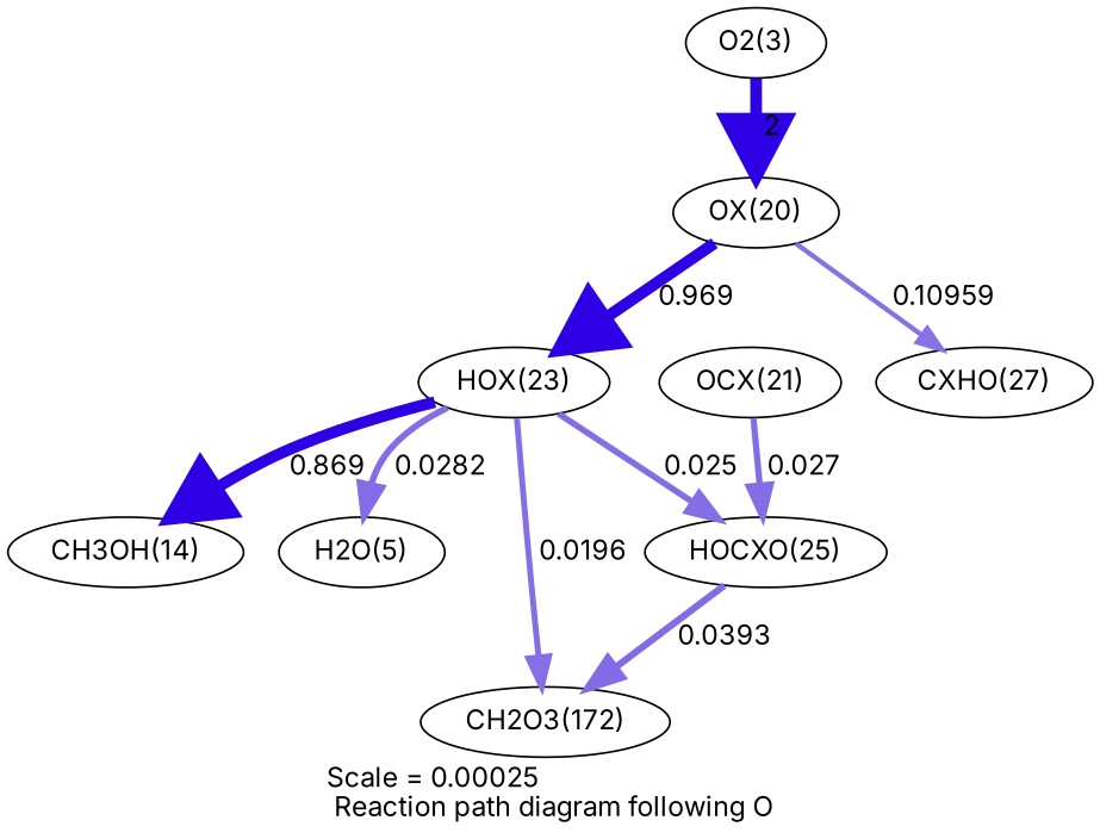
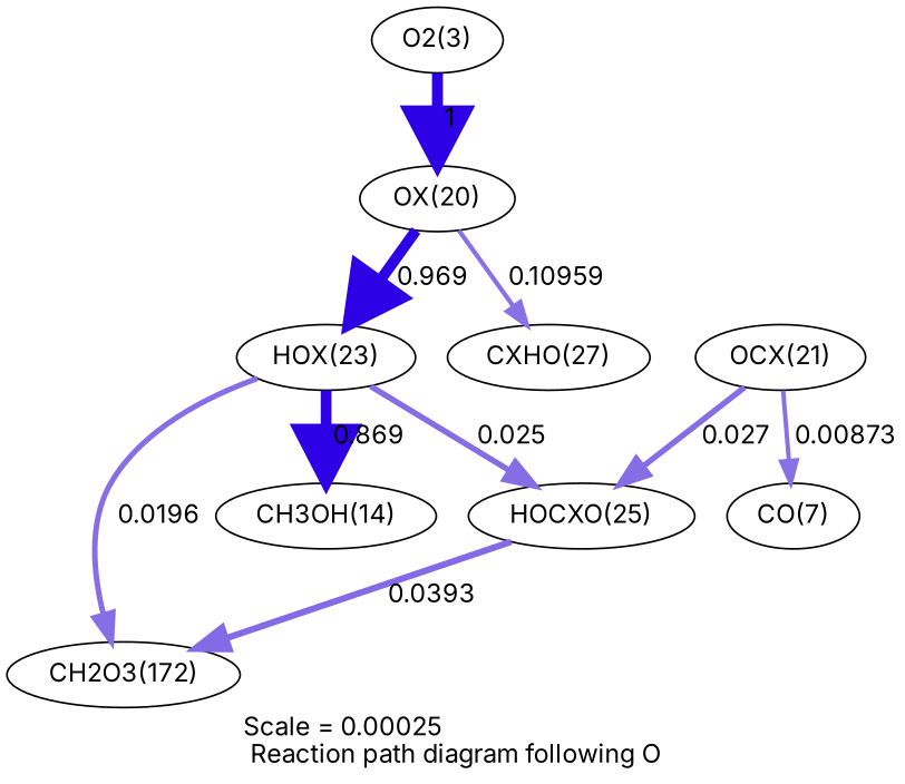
  digraph {
    fontname=Inter
    label="Scale = 0.00025\l Reaction path diagram following O"
    node [fontname=Inter]
    edge [arrowsize=1.61 color="0.7, 0.525, 0.9" fontname=Inter penwidth=3.22]
    n1 [label="O2(3)"]
    n2 [label="OX(20)"]
    n3 [label="HOX(23)"]
    n4 [label="CXHO(27)"]
    n5 [label="CH3OH(14)"]
-   n6 [label="H2O(5)"]
    n7 [label="HOCXO(25)"]
    n8 [label="CH2O3(172)"]
    n9 [label="OCX(21)"]
-   n1 -> n2 [arrowsize=3 color="0.7, 1.5, 0.9" label=" 2" penwidth=6]
+   n10 [label="CO(7)"]
+   n1 -> n2 [arrowsize=3 color="0.7, 1.5, 0.9" label=" 1" penwidth=6]
    n2 -> n3 [arrowsize=2.99 color="0.7, 1.47, 0.9" label=" 0.969" penwidth=5.98]
    n2 -> n4 [arrowsize=1.25 color="0.7, 0.51, 0.9" label=" 0.10959" penwidth=2.49]
    n3 -> n5 [arrowsize=2.95 color="0.7, 1.37, 0.9" label=" 0.869" penwidth=5.89]
-   n3 -> n6 [arrowsize=1.65 color="0.7, 0.528, 0.9" label=" 0.0282" penwidth=3.31]
    n3 -> n7 [label=" 0.025"]
    n3 -> n8 [arrowsize=1.52 color="0.7, 0.52, 0.9" label=" 0.0196" penwidth=3.03]
    n7 -> n8 [arrowsize=1.78 color="0.7, 0.539, 0.9" label=" 0.0393" penwidth=3.56]
    n9 -> n7 [label=" 0.027"]
+   n9 -> n10 [arrowsize=1.21 color="0.7, 0.509, 0.9" label=" 0.00873" penwidth=2.42]
  }
